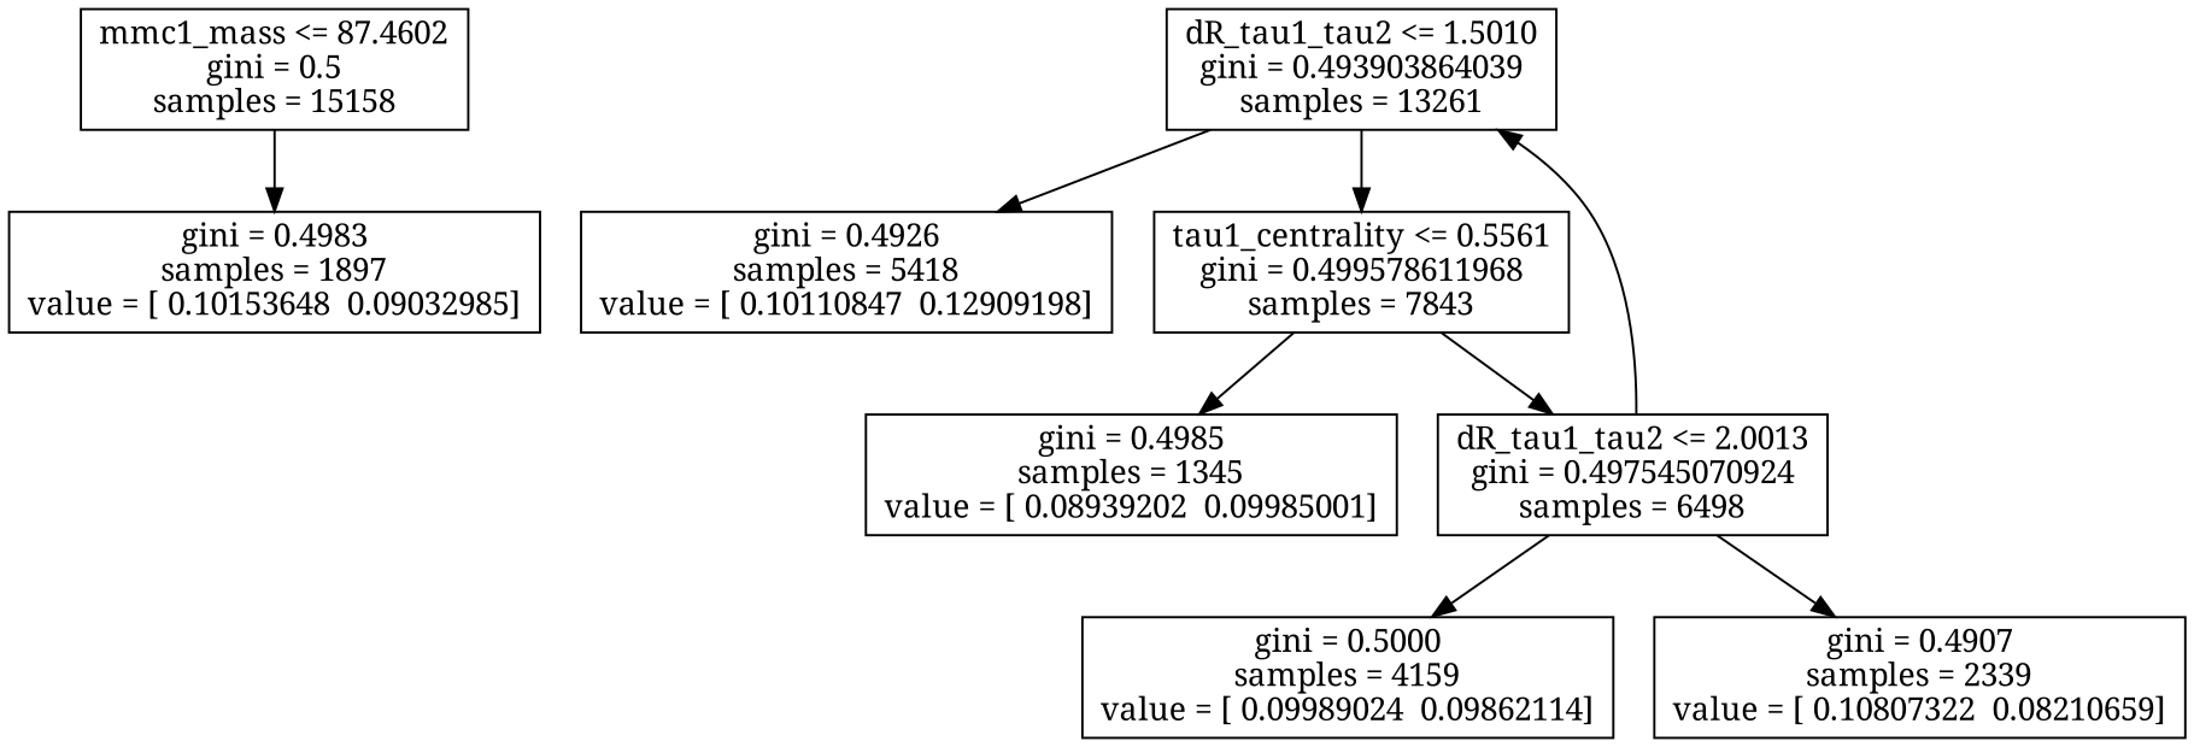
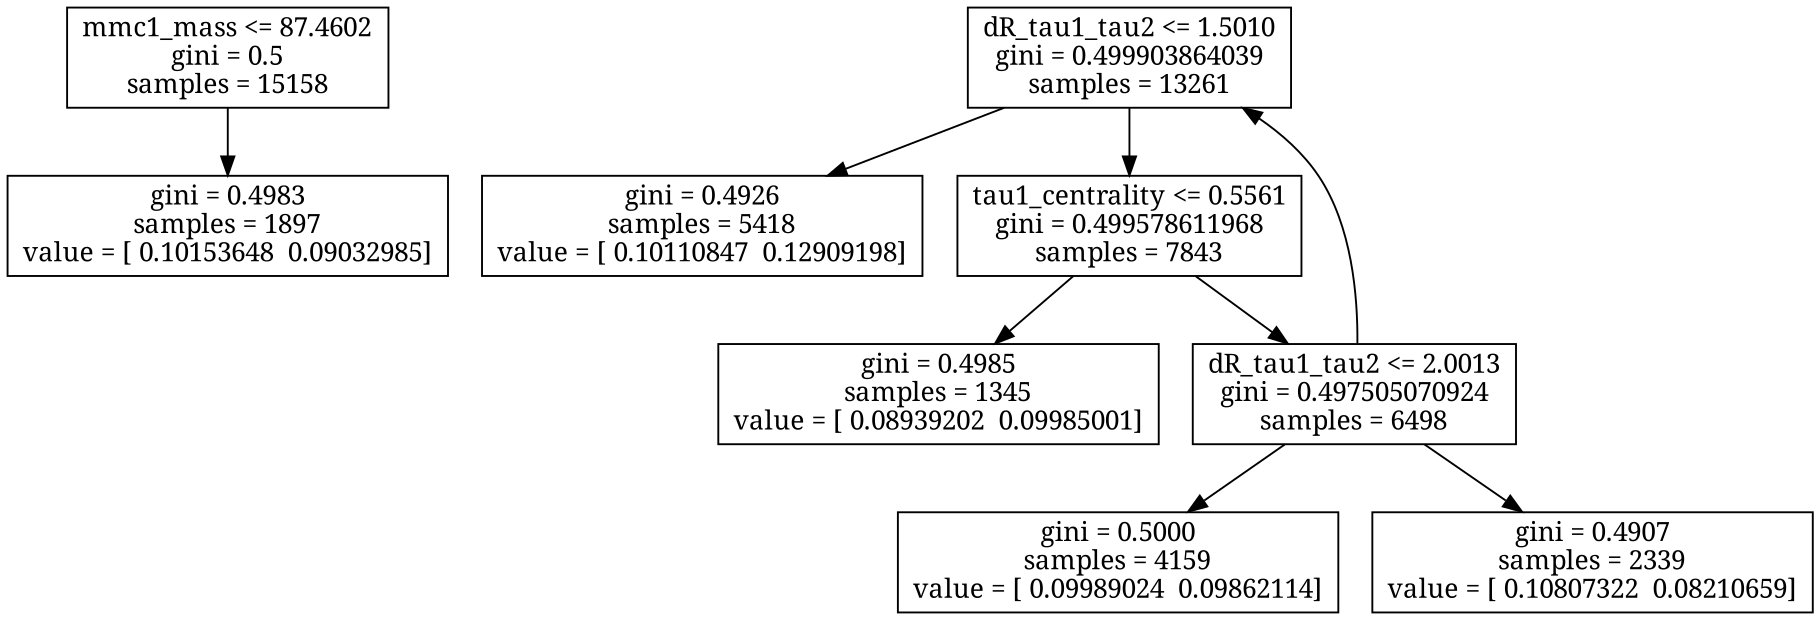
  digraph {
    fontname="Noto Serif"
    node [fontname="Noto Serif" shape=box]
    edge [fontname="Noto Serif"]
    n1 [label="mmc1_mass <= 87.4602\ngini = 0.5\nsamples = 15158"]
    n2 [label="gini = 0.4983\nsamples = 1897\nvalue = [ 0.10153648  0.09032985]"]
-   n3 [label="dR_tau1_tau2 <= 1.5010\ngini = 0.493903864039\nsamples = 13261"]
+   n3 [label="dR_tau1_tau2 <= 1.5010\ngini = 0.499903864039\nsamples = 13261"]
    n4 [label="gini = 0.4926\nsamples = 5418\nvalue = [ 0.10110847  0.12909198]"]
    n5 [label="tau1_centrality <= 0.5561\ngini = 0.499578611968\nsamples = 7843"]
    n6 [label="gini = 0.4985\nsamples = 1345\nvalue = [ 0.08939202  0.09985001]"]
-   n7 [label="dR_tau1_tau2 <= 2.0013\ngini = 0.497545070924\nsamples = 6498"]
+   n7 [label="dR_tau1_tau2 <= 2.0013\ngini = 0.497505070924\nsamples = 6498"]
    n8 [label="gini = 0.5000\nsamples = 4159\nvalue = [ 0.09989024  0.09862114]"]
    n9 [label="gini = 0.4907\nsamples = 2339\nvalue = [ 0.10807322  0.08210659]"]
    n1 -> n2
    n3 -> n4
    n3 -> n5
    n5 -> n6
    n5 -> n7
    n7 -> n3
    n7 -> n8
    n7 -> n9
  }
